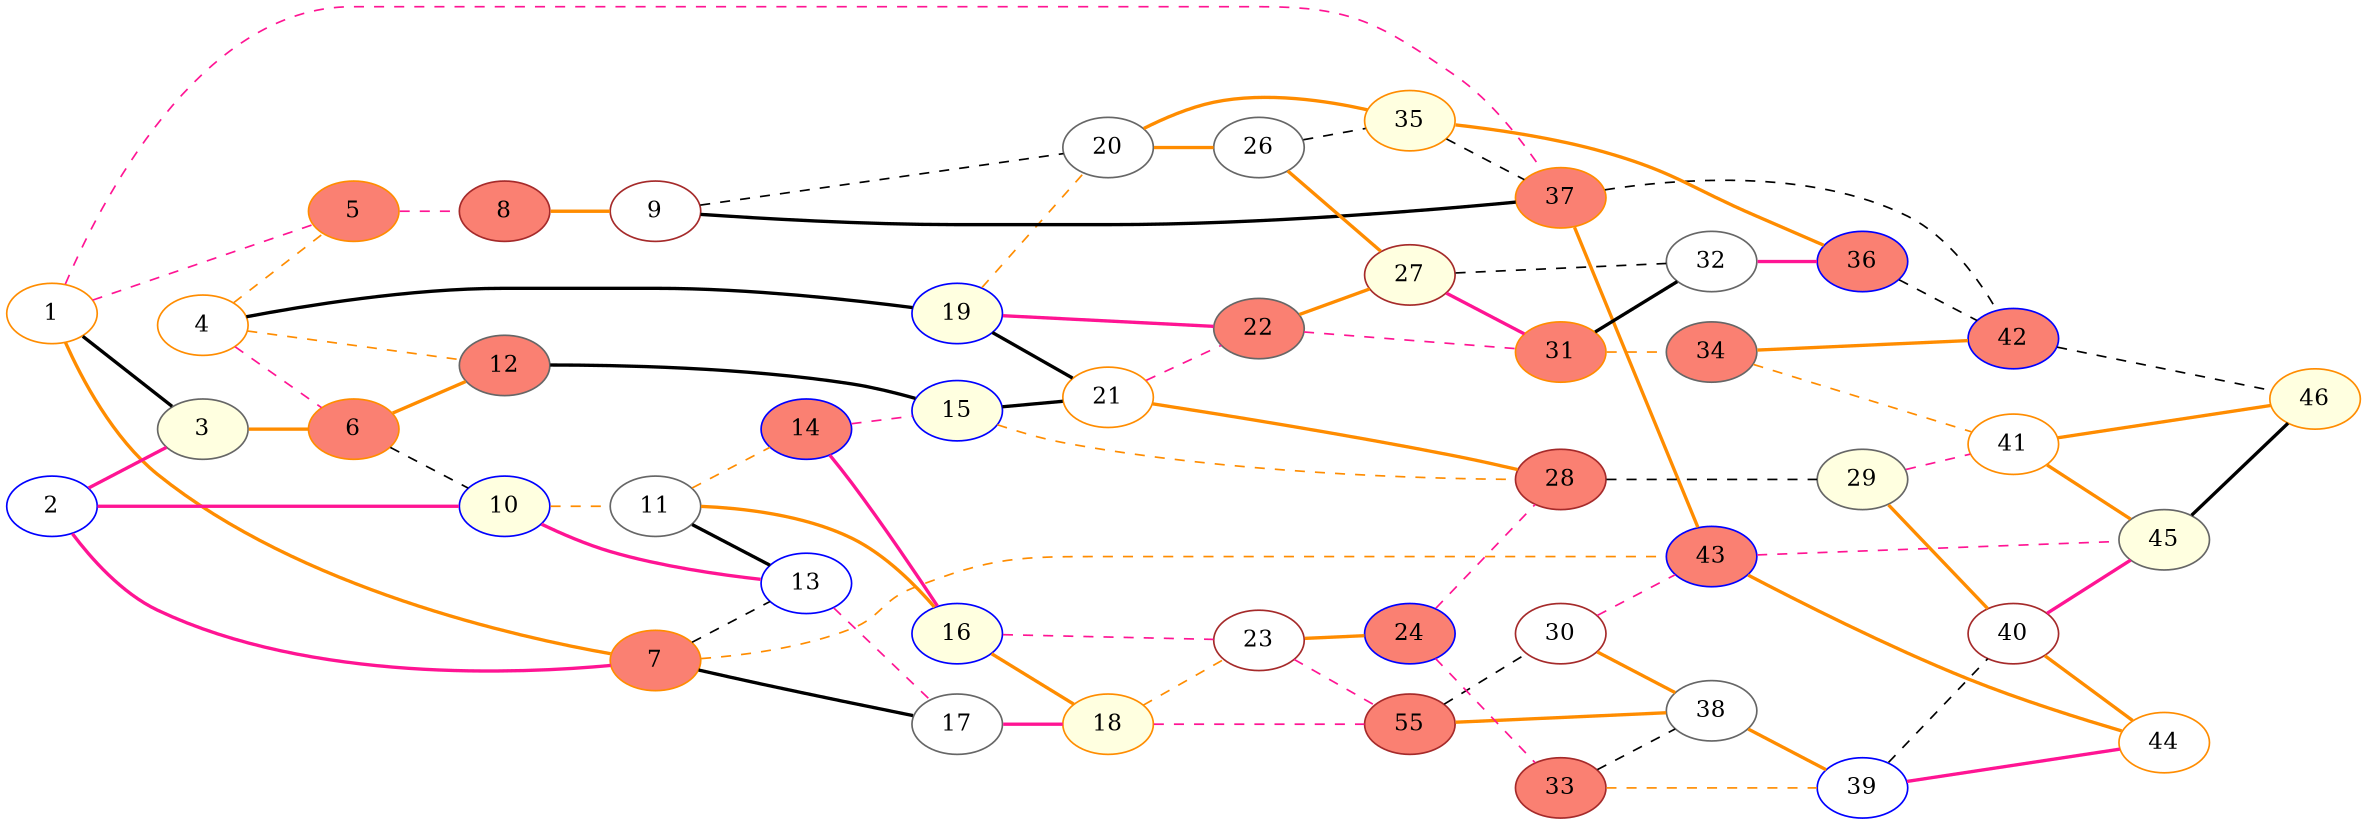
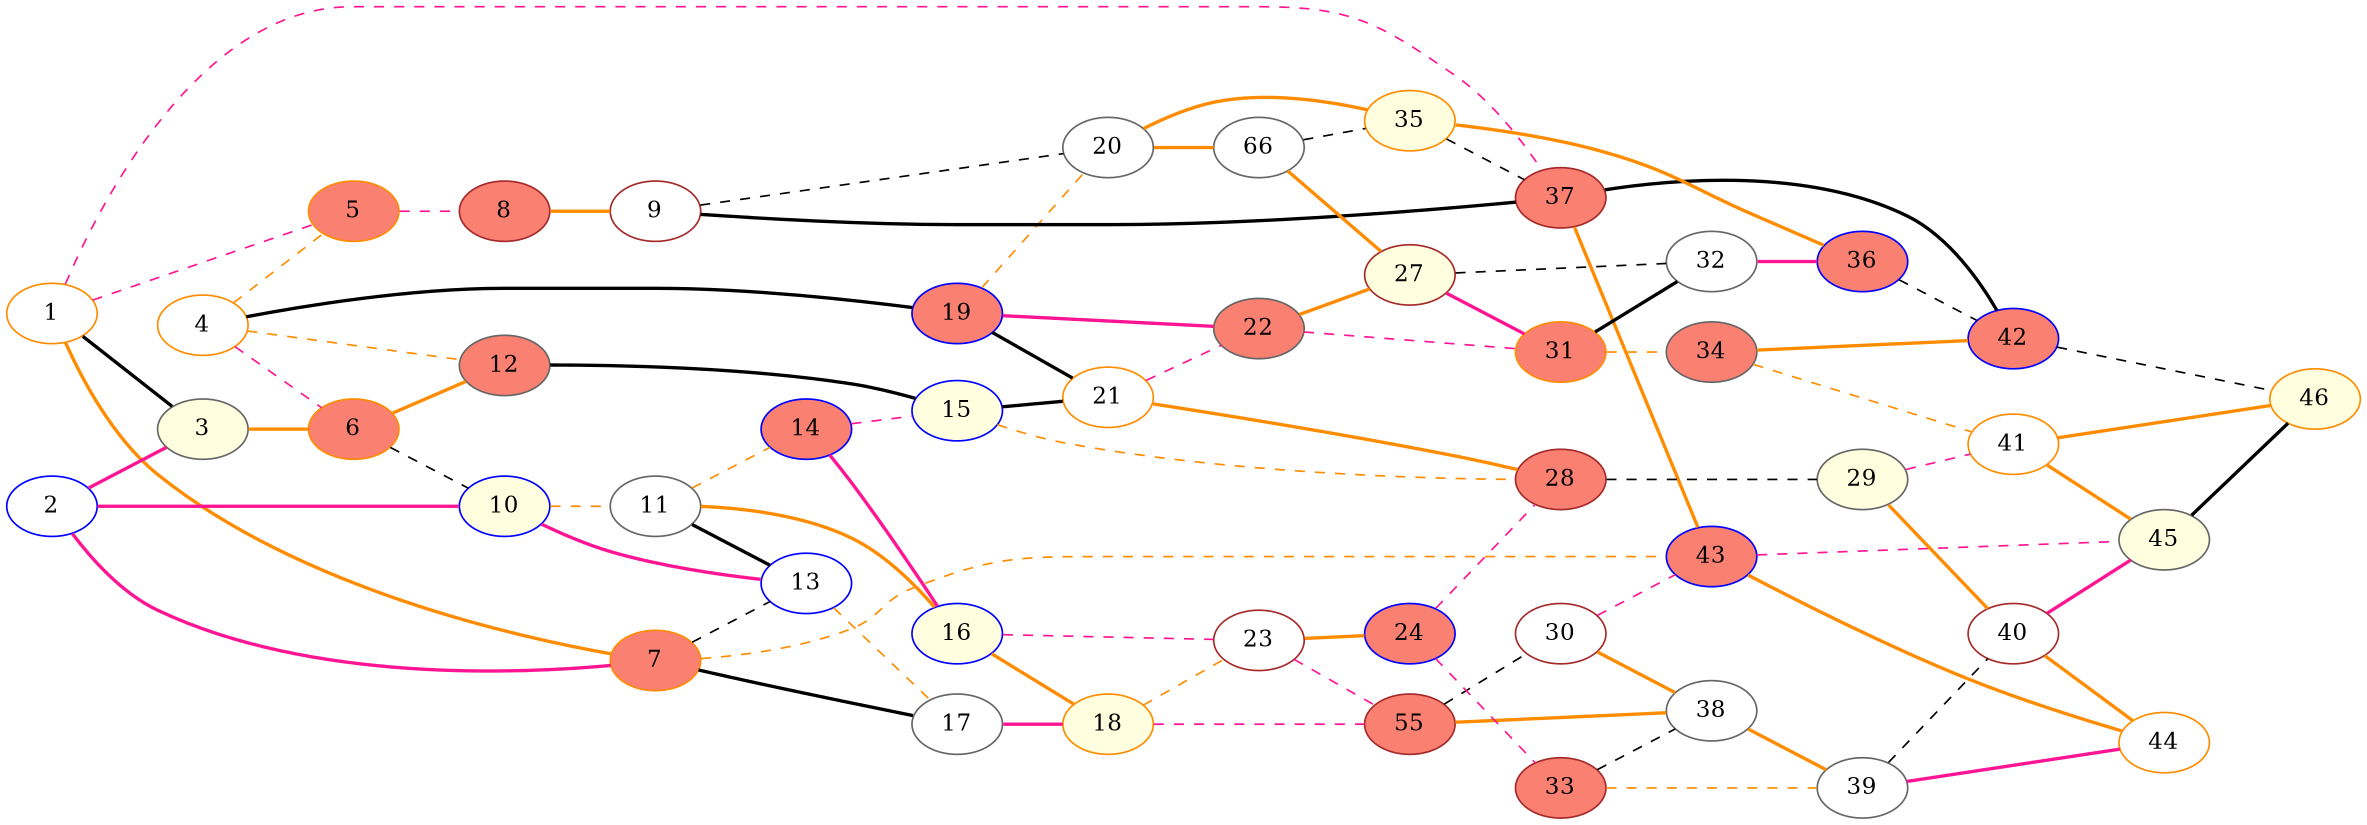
  graph {
    rankdir=LR
    node [color=gray40 fillcolor=white style=filled]
    edge [color=darkorange style=bold weight=1.0]
    3 [fillcolor=lightyellow]
    1 [color=darkorange]
    5 [color=darkorange fillcolor=salmon]
    7 [color=darkorange fillcolor=salmon]
-   37 [color=darkorange fillcolor=salmon]
+   37 [color=brown fillcolor=salmon]
    6 [color=darkorange fillcolor=salmon]
    8 [color=brown fillcolor=salmon]
    13 [color=blue]
    17
    43 [color=blue fillcolor=salmon]
    42 [color=blue fillcolor=salmon]
    2 [color=blue]
    10 [color=blue fillcolor=lightyellow]
    11
    12 [fillcolor=salmon]
    4 [color=darkorange]
-   19 [color=blue fillcolor=lightyellow]
+   19 [color=blue fillcolor=salmon]
    15 [color=blue fillcolor=lightyellow]
    20
    21 [color=darkorange]
    22 [fillcolor=salmon]
    9 [color=brown]
    18 [color=darkorange fillcolor=lightyellow]
    44 [color=darkorange]
    45 [fillcolor=lightyellow]
-   26
+   26 [label=66]
    35 [color=darkorange fillcolor=lightyellow]
    14 [color=blue fillcolor=salmon]
    16 [color=blue fillcolor=lightyellow]
    23 [color=brown]
    28 [color=brown fillcolor=salmon]
    29 [fillcolor=lightyellow]
    n33 [color=brown fillcolor=salmon label=55]
    24 [color=blue fillcolor=salmon]
    30 [color=brown]
    38
    27 [color=brown fillcolor=lightyellow]
    31 [color=darkorange fillcolor=salmon]
    36 [color=blue fillcolor=salmon]
    32
    34 [fillcolor=salmon]
    33 [color=brown fillcolor=salmon]
-   39 [color=blue]
+   39
    40 [color=brown]
    41 [color=darkorange]
    46 [color=darkorange fillcolor=lightyellow]
    3 -- 6
    1 -- 3 [color=black]
    1 -- 5 [color=deeppink style=dashed]
    1 -- 7
    1 -- 37 [color=deeppink style=dashed]
    5 -- 8 [color=deeppink style=dashed weight=2.0]
    7 -- 13 [color=black style=dashed]
    7 -- 17 [color=black]
    7 -- 43 [style=dashed]
    37 -- 43
-   37 -- 42 [color=black style=dashed]
+   37 -- 42 [color=black]
    6 -- 10 [color=black style=dashed]
    6 -- 12
    8 -- 9 [weight=2.0]
-   13 -- 17 [color=deeppink style=dashed]
+   13 -- 17 [style=dashed]
    17 -- 18 [color=deeppink weight=2.0]
    43 -- 44
    43 -- 45 [color=deeppink style=dashed]
    42 -- 46 [color=black style=dashed weight=2.0]
    2 -- 3 [color=deeppink]
    2 -- 7 [color=deeppink]
    2 -- 10 [color=deeppink]
    10 -- 13 [color=deeppink]
    10 -- 11 [style=dashed]
    11 -- 13 [color=black]
    11 -- 14 [style=dashed]
    11 -- 16
    12 -- 15 [color=black]
    4 -- 5 [style=dashed]
    4 -- 6 [color=deeppink style=dashed]
    4 -- 12 [style=dashed]
    4 -- 19 [color=black]
    19 -- 20 [style=dashed]
    19 -- 21 [color=black]
    19 -- 22 [color=deeppink]
    15 -- 21 [color=black]
    15 -- 28 [style=dashed]
    20 -- 26
    20 -- 35
    21 -- 22 [color=deeppink style=dashed]
    21 -- 28
    22 -- 27
    22 -- 31 [color=deeppink style=dashed]
    9 -- 37 [color=black]
    9 -- 20 [color=black style=dashed]
    18 -- 23 [style=dashed]
    18 -- n33 [color=deeppink style=dashed]
    45 -- 46 [color=black]
    26 -- 35 [color=black style=dashed]
    26 -- 27 [weight=2.0]
    35 -- 37 [color=black style=dashed weight=2.0]
    35 -- 36 [weight=2.0]
    14 -- 15 [color=deeppink style=dashed]
    14 -- 16 [color=deeppink]
    16 -- 18
    16 -- 23 [color=deeppink style=dashed]
    23 -- n33 [color=deeppink style=dashed]
    23 -- 24
    28 -- 29 [color=black style=dashed]
    29 -- 40
    29 -- 41 [color=deeppink style=dashed]
    n33 -- 30 [color=black style=dashed]
    n33 -- 38
    24 -- 28 [color=deeppink style=dashed]
    24 -- 33 [color=deeppink style=dashed]
    30 -- 43 [color=deeppink style=dashed]
    30 -- 38
    38 -- 39
    27 -- 31 [color=deeppink]
    27 -- 32 [color=black style=dashed]
    31 -- 32 [color=black]
    31 -- 34 [style=dashed weight=2.0]
    36 -- 42 [color=black style=dashed]
    32 -- 36 [color=deeppink]
    34 -- 42
    34 -- 41 [style=dashed]
    33 -- 38 [color=black style=dashed]
    33 -- 39 [style=dashed weight=2.0]
    39 -- 44 [color=deeppink weight=2.0]
    39 -- 40 [color=black style=dashed]
    40 -- 44
    40 -- 45 [color=deeppink]
    41 -- 45
    41 -- 46
  }
